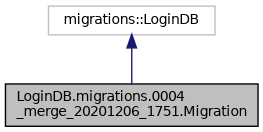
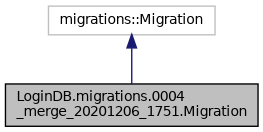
  digraph {
    node [fontname=Helvetica fontsize=10 shape=record style=filled]
    n1 [color=black fillcolor=grey75 fontcolor=black height=0.2 label="LoginDB.migrations.0004\l_merge_20201206_1751.Migration" width=0.4]
-   n2 [color=grey75 fillcolor=white height=0.2 label="migrations::LoginDB" width=0.4]
+   n2 [color=grey75 fillcolor=white height=0.2 label="migrations::Migration" width=0.4]
    n2 -> n1 [color=midnightblue dir=back fontname=Helvetica fontsize=10 labelfontname=Helvetica labelfontsize=10 style=solid]
  }
